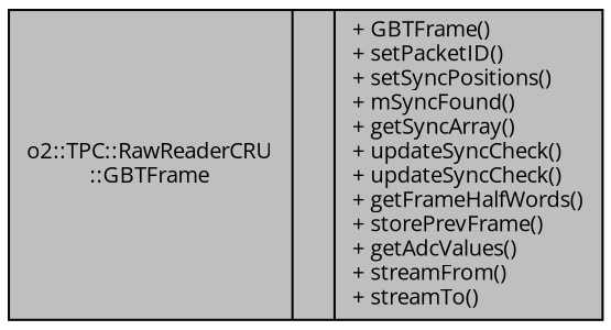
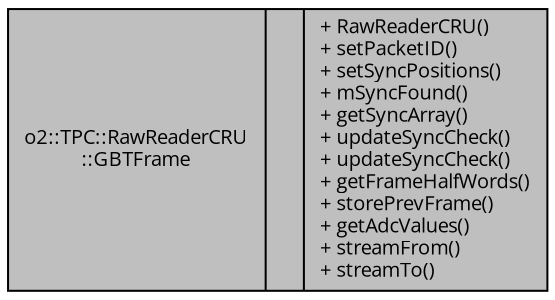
  digraph {
    rankdir=LR
    fontname="Open Sans"
-   n1 [color=black fillcolor=grey75 fontcolor=black fontname="Open Sans" fontsize=10 height=0.2 label="{o2::TPC::RawReaderCRU\l::GBTFrame\n||+ GBTFrame()\l+ setPacketID()\l+ setSyncPositions()\l+ mSyncFound()\l+ getSyncArray()\l+ updateSyncCheck()\l+ updateSyncCheck()\l+ getFrameHalfWords()\l+ storePrevFrame()\l+ getAdcValues()\l+ streamFrom()\l+ streamTo()\l}" shape=record style=filled width=0.4]
+   n1 [color=black fillcolor=grey75 fontcolor=black fontname="Open Sans" fontsize=10 height=0.2 label="{o2::TPC::RawReaderCRU\l::GBTFrame\n||+ RawReaderCRU()\l+ setPacketID()\l+ setSyncPositions()\l+ mSyncFound()\l+ getSyncArray()\l+ updateSyncCheck()\l+ updateSyncCheck()\l+ getFrameHalfWords()\l+ storePrevFrame()\l+ getAdcValues()\l+ streamFrom()\l+ streamTo()\l}" shape=record style=filled width=0.4]
  }
